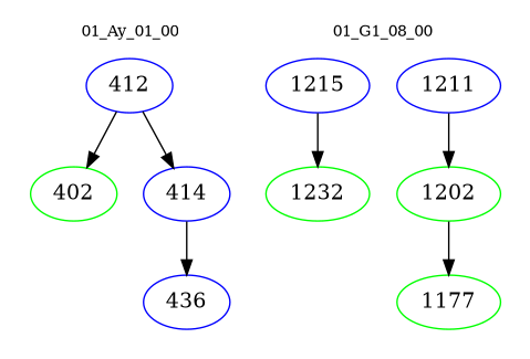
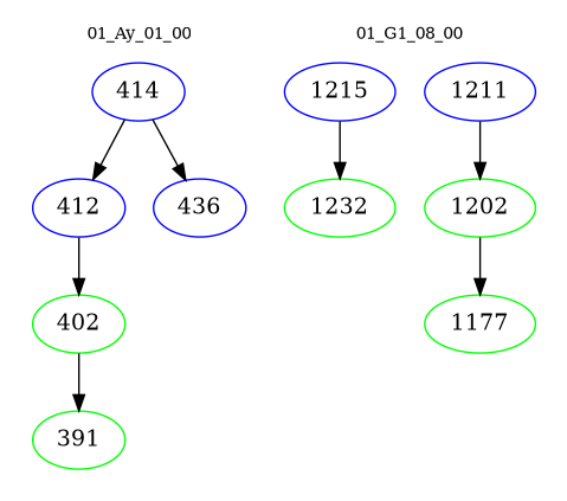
  digraph {
    node [color=blue]
    edge [color=black]
    n1 [label=412]
    n2 [color=green label=402]
    n3 [label=414]
+   n4 [color=green label=391]
    n5 [label=436]
    n6 [label=1211]
    n7 [color=green label=1202]
    n8 [label=1215]
    n9 [color=green label=1177]
    n10 [color=green label=1232]
    subgraph cluster_1 {
      color=white
      fontsize=10
      label="01_Ay_01_00"
      n1
      n2
      n3
+     n4
      n5
    }
    subgraph cluster_2 {
      color=white
      fontsize=10
      label="01_G1_08_00"
      n6
      n7
      n8
      n9
      n10
    }
    n1 -> n2
-   n1 -> n3
+   n3 -> n1
+   n2 -> n4
    n3 -> n5
    n6 -> n7
    n7 -> n9
    n8 -> n10
  }
